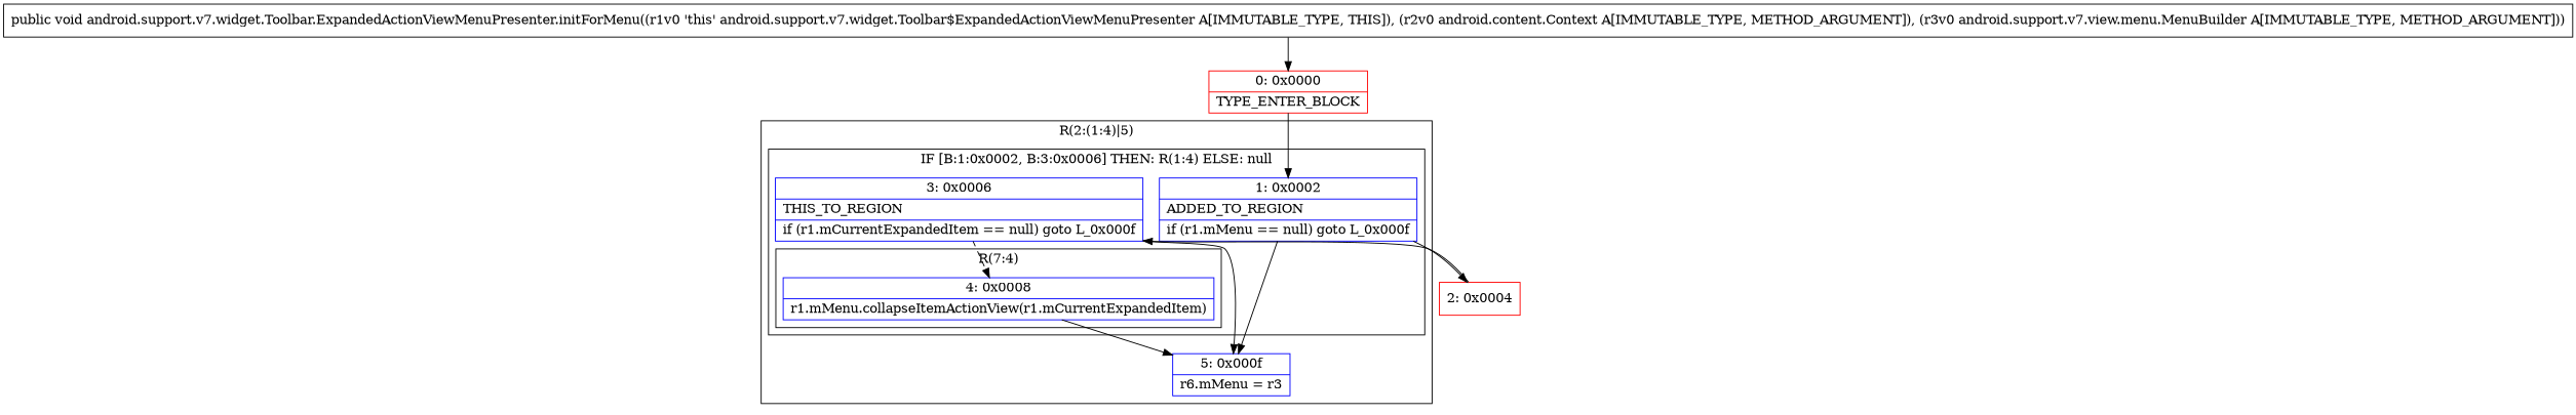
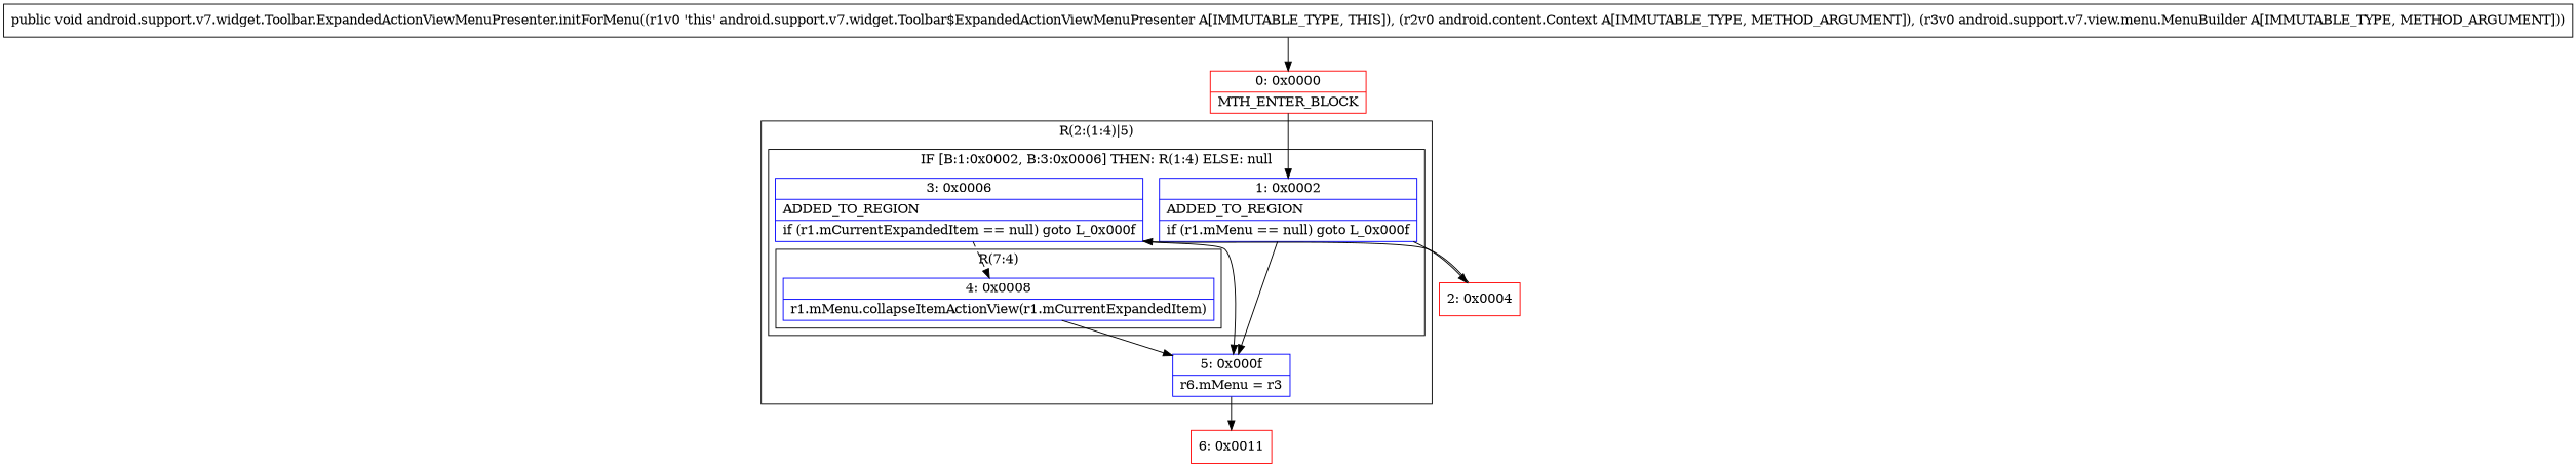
  digraph {
    node [color=blue shape=record]
    n1 [label="{4\:\ 0x0008|r1.mMenu.collapseItemActionView(r1.mCurrentExpandedItem)\l}"]
    n2 [label="{1\:\ 0x0002|ADDED_TO_REGION\l|if (r1.mMenu == null) goto L_0x000f\l}"]
-   n3 [label="{3\:\ 0x0006|THIS_TO_REGION\l|if (r1.mCurrentExpandedItem == null) goto L_0x000f\l}"]
+   n3 [label="{3\:\ 0x0006|ADDED_TO_REGION\l|if (r1.mCurrentExpandedItem == null) goto L_0x000f\l}"]
    n4 [label="{5\:\ 0x000f|r6.mMenu = r3\l}"]
    n5 [color=red label="{2\:\ 0x0004}"]
-   n7 [color=red label="{0\:\ 0x0000|TYPE_ENTER_BLOCK\l}"]
+   n6 [color=red label="{6\:\ 0x0011}"]
+   n7 [color=red label="{0\:\ 0x0000|MTH_ENTER_BLOCK\l}"]
    n8 [label="{public void android.support.v7.widget.Toolbar.ExpandedActionViewMenuPresenter.initForMenu((r1v0 'this' android.support.v7.widget.Toolbar$ExpandedActionViewMenuPresenter A[IMMUTABLE_TYPE, THIS]), (r2v0 android.content.Context A[IMMUTABLE_TYPE, METHOD_ARGUMENT]), (r3v0 android.support.v7.view.menu.MenuBuilder A[IMMUTABLE_TYPE, METHOD_ARGUMENT])) }" color=""]
    subgraph cluster_1 {
      label="R(2:(1:4)|5)"
      n4
      subgraph cluster_2 {
        label="IF [B:1:0x0002, B:3:0x0006] THEN: R(1:4) ELSE: null"
        n2
        n3
        subgraph cluster_3 {
          label="R(7:4)"
          n1
        }
      }
    }
    n1 -> n4
    n2 -> n4
    n2 -> n5 [style=solid]
    n3 -> n1 [style=dashed]
    n3 -> n4
+   n4 -> n6
    n5 -> n3
    n7 -> n2
    n8 -> n7
  }
